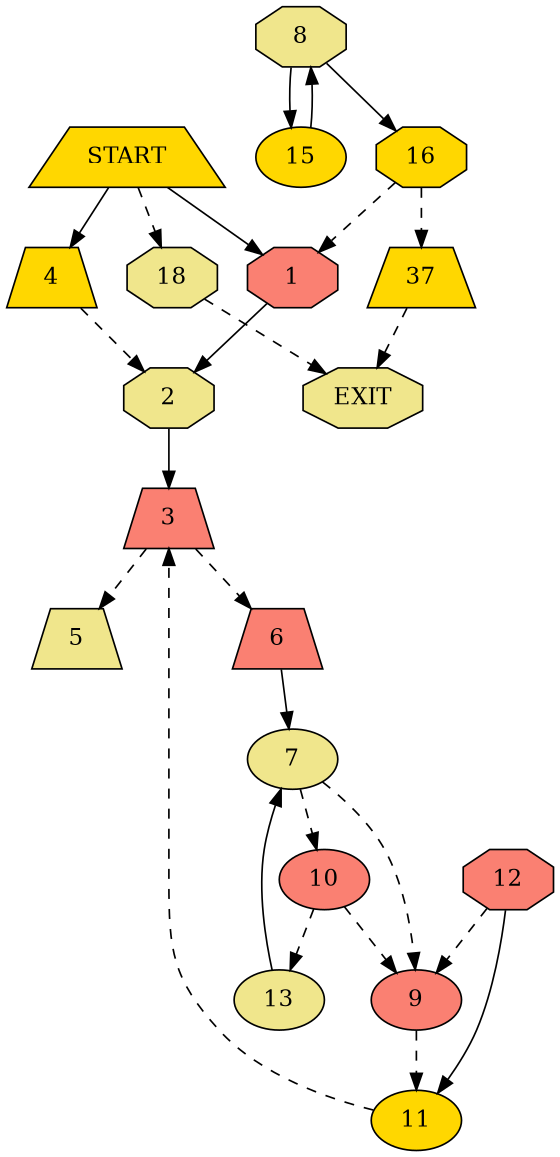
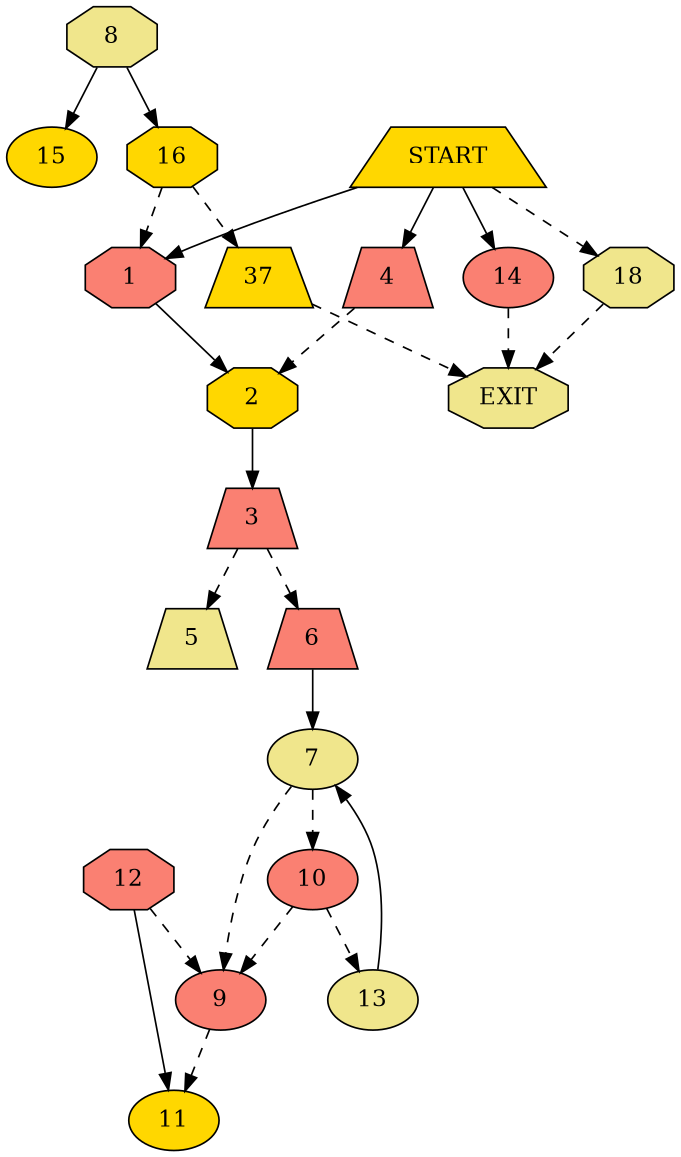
  digraph {
    node [fillcolor=salmon shape=octagon style=filled]
    edge [style=dashed]
    n1 [fillcolor=gold label=START shape=trapezium]
    1
-   4 [fillcolor=gold shape=trapezium]
+   4 [shape=trapezium]
+   14 [shape=ellipse]
    18 [fillcolor=khaki]
-   2 [fillcolor=khaki]
+   2 [fillcolor=gold]
    n7 [fillcolor=khaki label=EXIT]
    3 [shape=trapezium]
    5 [fillcolor=khaki shape=trapezium]
    6 [shape=trapezium]
    7 [fillcolor=khaki shape=ellipse]
    15 [fillcolor=gold shape=ellipse]
    8 [fillcolor=khaki]
    16 [fillcolor=gold]
    9 [shape=ellipse]
    10 [shape=ellipse]
    11 [fillcolor=gold shape=ellipse]
    13 [fillcolor=khaki shape=ellipse]
    n19 [fillcolor=gold label=37 shape=trapezium]
    12
    n1 -> 1 [style=solid]
    n1 -> 4 [style=solid]
+   n1 -> 14 [style=solid]
    n1 -> 18
    1 -> 2 [style=solid]
    4 -> 2
+   14 -> n7
    18 -> n7
    2 -> 3 [style=solid]
    3 -> 5
    3 -> 6
    6 -> 7 [style=solid]
    7 -> 9
    7 -> 10
-   15 -> 8 [style=solid]
    8 -> 15 [style=solid]
    8 -> 16 [style=solid]
    16 -> 1
    16 -> n19
    9 -> 11
    10 -> 9
    10 -> 13
-   11 -> 3
    13 -> 7 [style=solid]
    n19 -> n7
    12 -> 9
    12 -> 11 [style=solid]
  }
